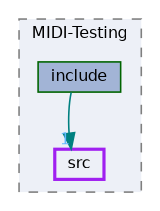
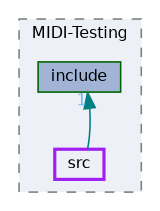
  digraph {
    compound=true
    node [fontname=Helvetica fontsize=10 shape=box]
    n1 [color=darkgreen fillcolor="#a2b4d6" height=0.2 label=include style=filled width=0.4]
    n2 [color=purple fillcolor="#edf0f7" height=0.2 label=src style="filled,bold" width=0.4]
    subgraph cluster_1 {
      bgcolor="#edf0f7"
      fontname=Helvetica
      fontsize=10
      label="MIDI-Testing"
      pencolor=grey50
      style="filled,dashed"
      n1
      n2
    }
-   n1 -> n2 [color=teal fontcolor=steelblue1 fontname=Helvetica fontsize=10 headlabel=1 labeldistance=1.5 labelfontname=Helvetica labelfontsize=10 style=solid]
+   n2 -> n1 [color=teal fontcolor=steelblue1 fontname=Helvetica fontsize=10 headlabel=1 labeldistance=1.5 labelfontname=Helvetica labelfontsize=10 style=solid]
  }
